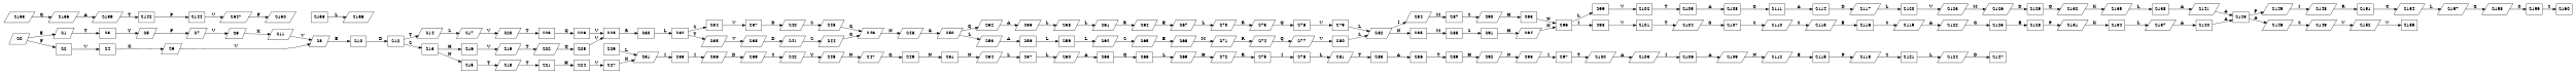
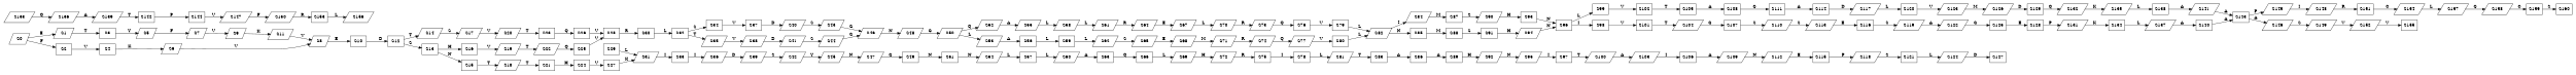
  strict digraph {
    rankdir=LR
    node [shape=parallelogram]
    S0
    S1
    S2 [shape=box]
    S3 [shape=box]
    S4 [shape=box]
    S5
    S6
    S7
    S8
    S9
    S10 [shape=box]
    S11
    S12 [shape=box]
    S13 [shape=box]
    S14
    S15 [shape=box]
    S16 [shape=box]
    S17
    S18
    S19
    S20
    S21 [shape=box]
    S22
    S23 [shape=box]
    S24 [shape=box]
    S25 [shape=box]
    S26 [shape=box]
    S27 [shape=box]
    S28 [shape=box]
    S31
    S30 [shape=box]
    S29 [shape=box]
    S32 [shape=box]
    S33 [shape=box]
    S34 [shape=box]
    S35
    S36
    S37 [shape=box]
    S38
    S39
    S40
    S41
    S42
    S43
    S44
    S45
    S46
    S47
    S48
    S49 [shape=box]
    S50
    S51 [shape=box]
    S52
    S53
    S54
    S55
    S56 [shape=box]
    S57 [shape=box]
    S58
    S59 [shape=box]
    S60
    S61
    S62
    S63 [shape=box]
    S64
    S65
    S66 [shape=box]
    S67
    S68
    S69
    S70
    S71
    S72
    S73
    S74
    S75 [shape=box]
    S76 [shape=box]
    S77
    S78 [shape=box]
    S79 [shape=box]
    S80 [shape=box]
    S81
    S82
    S83 [shape=box]
    S84
    S85 [shape=box]
    S86 [shape=box]
    S87 [shape=box]
    S88 [shape=box]
    S89 [shape=box]
    S90
    S91 [shape=box]
    S92
    S93 [shape=box]
    S94
    S95
    S96 [shape=box]
    S97 [shape=box]
    S98 [shape=box]
    S99 [shape=box]
    S100
    S101 [shape=box]
    S102 [shape=box]
    S103
    S104
    S105 [shape=box]
    S106 [shape=box]
    S107 [shape=box]
    S108 [shape=box]
    S109
    S110
    S111 [shape=box]
    S112
    S113
    S114 [shape=box]
    S115 [shape=box]
    S116 [shape=box]
    S117
    S118
    S119
    S120 [shape=box]
    S121 [shape=box]
    S122
    S123
    S124
    S125 [shape=box]
    S126
    S127 [shape=box]
    S128 [shape=box]
    S129 [shape=box]
    S131
    S132
    S134 [shape=box]
    S135
    S133
    S136
    S137
    S138 [shape=box]
    S139
    S140 [shape=box]
    S141
    S142 [shape=box]
    S143 [shape=box]
    S144 [shape=box]
    S145
    S146
-   S147 [label=S547]
+   S147
    S148
    S149
    S150
    S151 [shape=box]
    S152
    S153 [shape=box]
    S154
    S155 [shape=box]
    S156
    S157
    S158
    S159 [shape=box]
    S160 [shape=box]
    S0 -> S1 [label=E]
    S0 -> S2 [label=F]
    S1 -> S3 [label=T]
    S2 -> S4 [label=V]
    S3 -> S5 [label=Y]
    S4 -> S6 [label=K]
    S5 -> S7 [label=F]
    S6 -> S8 [label=V]
    S7 -> S9 [label=V]
    S8 -> S10 [label=E]
    S9 -> S11 [label=K]
    S10 -> S12 [label=D]
    S11 -> S8 [label=V]
    S12 -> S13 [label=S]
    S12 -> S14 [label=T]
    S13 -> S15 [label=N]
    S13 -> S16 [label=H]
    S14 -> S17 [label=S]
    S15 -> S18 [label=T]
    S16 -> S19 [label=V]
    S17 -> S20 [label=V]
    S18 -> S21 [label=T]
    S19 -> S22 [label=T]
    S20 -> S23 [label=T]
    S21 -> S24 [label=H]
    S22 -> S25 [label=Q]
    S23 -> S26 [label=Q]
    S24 -> S27 [label=V]
    S25 -> S28 [label=V]
    S26 -> S28 [label=V]
    S27 -> S31 [label=K]
    S28 -> S30 [label=R]
    S31 -> S33 [label=I]
    S30 -> S32 [label=L]
    S29 -> S31 [label=L]
    S32 -> S34 [label=S]
    S32 -> S35 [label=T]
    S33 -> S36 [label=I]
    S34 -> S37 [label=V]
    S35 -> S38 [label=V]
    S36 -> S39 [label=D]
    S37 -> S40 [label=D]
    S38 -> S41 [label=D]
    S39 -> S42 [label=S]
    S40 -> S43 [label=S]
    S41 -> S44 [label=S]
    S42 -> S45 [label=Y]
    S43 -> S46 [label=G]
    S44 -> S46 [label=G]
    S45 -> S47 [label=N]
    S46 -> S48 [label=N]
    S47 -> S49 [label=G]
    S48 -> S50 [label=G]
    S49 -> S51 [label=N]
    S50 -> S52 [label=Q]
    S50 -> S53 [label=L]
    S51 -> S54 [label=N]
    S52 -> S55 [label=A]
    S53 -> S56 [label=A]
    S54 -> S57 [label=L]
    S55 -> S58 [label=L]
    S56 -> S59 [label=L]
    S57 -> S60 [label=L]
    S58 -> S61 [label=L]
    S59 -> S62 [label=L]
    S60 -> S63 [label=A]
    S61 -> S64 [label=R]
    S62 -> S65 [label=S]
    S63 -> S66 [label=Q]
    S64 -> S67 [label=E]
    S65 -> S68 [label=E]
    S66 -> S69 [label=L]
    S67 -> S70 [label=L]
    S68 -> S71 [label=M]
    S69 -> S72 [label=H]
    S70 -> S73 [label=R]
    S71 -> S74 [label=R]
    S72 -> S75 [label=R]
    S73 -> S76 [label=Q]
    S74 -> S77 [label=Q]
    S75 -> S78 [label=I]
    S76 -> S79 [label=V]
    S77 -> S80 [label=V]
    S78 -> S81 [label=L]
    S79 -> S82 [label=L]
    S80 -> S82 [label=L]
    S81 -> S83 [label=T]
    S82 -> S84 [label=I]
    S82 -> S85 [label=N]
    S83 -> S86 [label=A]
    S84 -> S87 [label=M]
    S85 -> S88 [label=M]
-   S86 -> S89 [label=T]
+   S86 -> S89 [label=A]
    S87 -> S90 [label=S]
    S88 -> S91 [label=S]
    S89 -> S92 [label=H]
    S90 -> S93 [label=H]
    S91 -> S94 [label=H]
    S92 -> S95 [label=N]
    S93 -> S96 [label=N]
    S94 -> S96 [label=N]
    S95 -> S97 [label=I]
    S96 -> S98 [label=I]
    S96 -> S99 [label=L]
    S97 -> S100 [label=T]
    S98 -> S101 [label=V]
    S99 -> S102 [label=V]
    S100 -> S103 [label=A]
    S101 -> S104 [label=T]
    S102 -> S105 [label=T]
    S103 -> S106 [label=I]
    S104 -> S107 [label=G]
    S105 -> S108 [label=A]
    S106 -> S109 [label=A]
    S107 -> S110 [label=S]
    S108 -> S111 [label=G]
    S109 -> S112 [label=N]
    S110 -> S113 [label=S]
    S111 -> S114 [label=A]
    S112 -> S115 [label=E]
    S113 -> S116 [label=E]
    S114 -> S117 [label=D]
    S115 -> S118 [label=P]
    S116 -> S119 [label=S]
    S117 -> S120 [label=L]
    S118 -> S121 [label=S]
    S119 -> S122 [label=A]
    S120 -> S123 [label=V]
    S121 -> S124 [label=L]
    S122 -> S125 [label=G]
    S123 -> S126 [label=M]
    S124 -> S127 [label=D]
    S125 -> S128 [label=E]
    S126 -> S129 [label=D]
    S128 -> S131 [label=P]
    S129 -> S132 [label=Q]
    S131 -> S134 [label=K]
    S132 -> S135 [label=K]
    S134 -> S137 [label=L]
    S135 -> S138 [label=L]
    S133 -> S136 [label=Q]
    S136 -> S139 [label=A]
    S137 -> S140 [label=A]
    S138 -> S141 [label=A]
    S139 -> S142 [label=T]
    S140 -> S143 [label=A]
    S141 -> S143 [label=A]
    S142 -> S144 [label=P]
    S143 -> S145 [label=P]
    S143 -> S146 [label=A]
    S144 -> S147 [label=V]
    S145 -> S148 [label=I]
    S146 -> S149 [label=S]
    S147 -> S150 [label=F]
    S148 -> S151 [label=R]
    S149 -> S152 [label=V]
+   S150 -> S153 [label=R]
    S151 -> S154 [label=C]
    S152 -> S155 [label=V]
    S153 -> S156 [label=L]
    S154 -> S157 [label=L]
    S157 -> S158 [label=G]
    S158 -> S159 [label=C]
    S159 -> S160 [label=S]
  }
